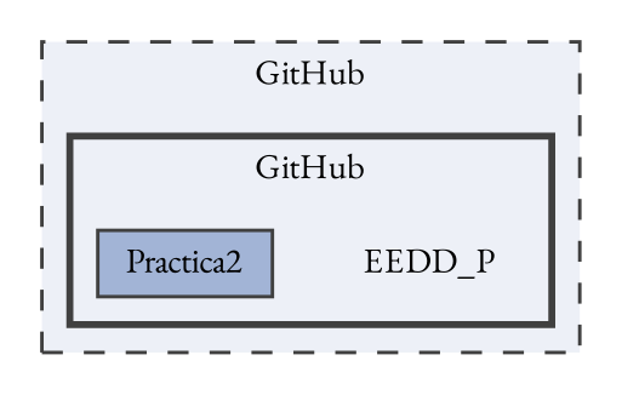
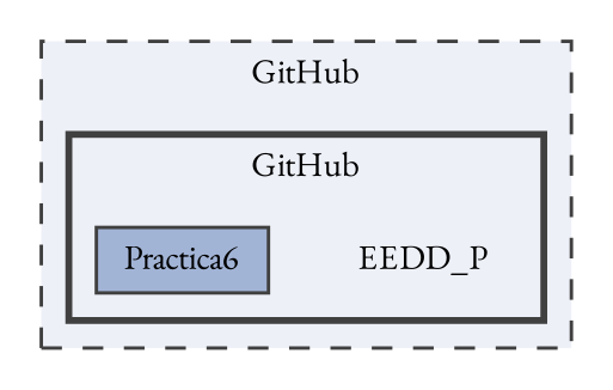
  digraph {
    compound=true
    fontname="EB Garamond"
    node [fontname="EB Garamond" fontsize=10]
    n1 [height=0.2 label=EEDD_P shape=plaintext width=0.4]
-   n2 [color=grey25 fillcolor="#a2b4d6" height=0.2 label=Practica2 shape=box style=filled width=0.4]
+   n2 [color=grey25 fillcolor="#a2b4d6" height=0.2 label=Practica6 shape=box style=filled width=0.4]
    subgraph cluster_1 {
      bgcolor="#edf0f7"
      fontsize=10
      label=GitHub
      pencolor=grey25
      style="filled,dashed"
      subgraph cluster_2 {
        bgcolor="#edf0f7"
        fontsize=10
        pencolor=grey25
        style="filled,bold"
        n1
        n2
      }
    }
  }
